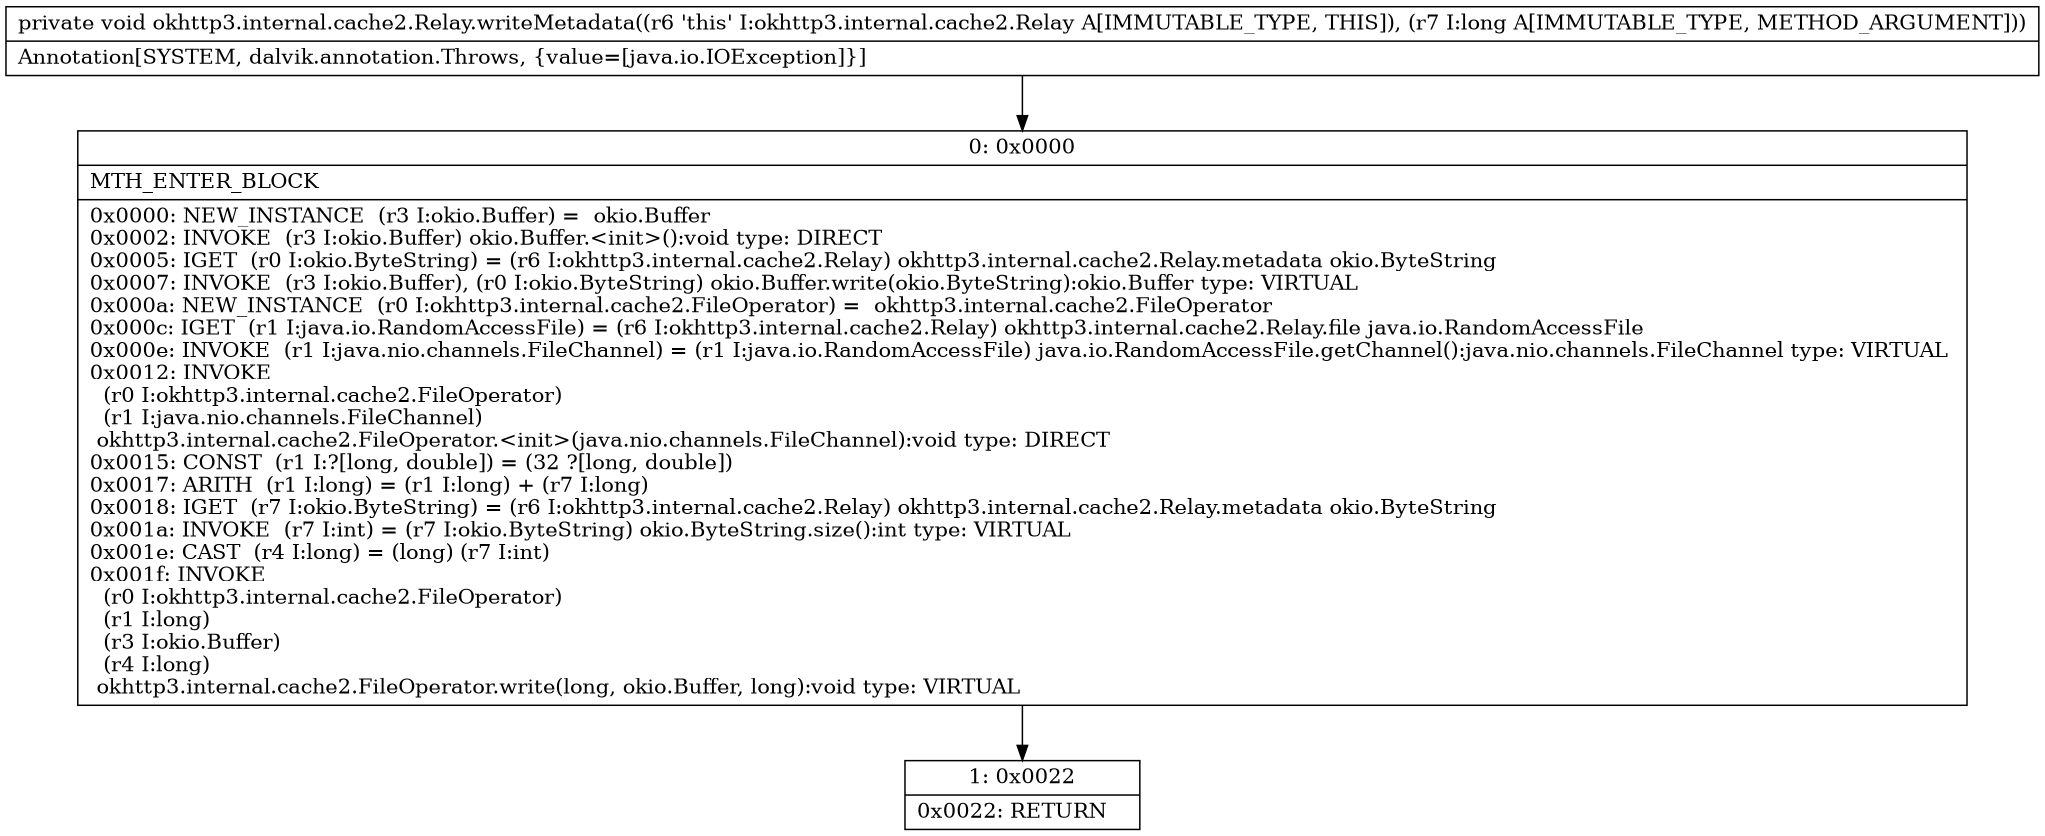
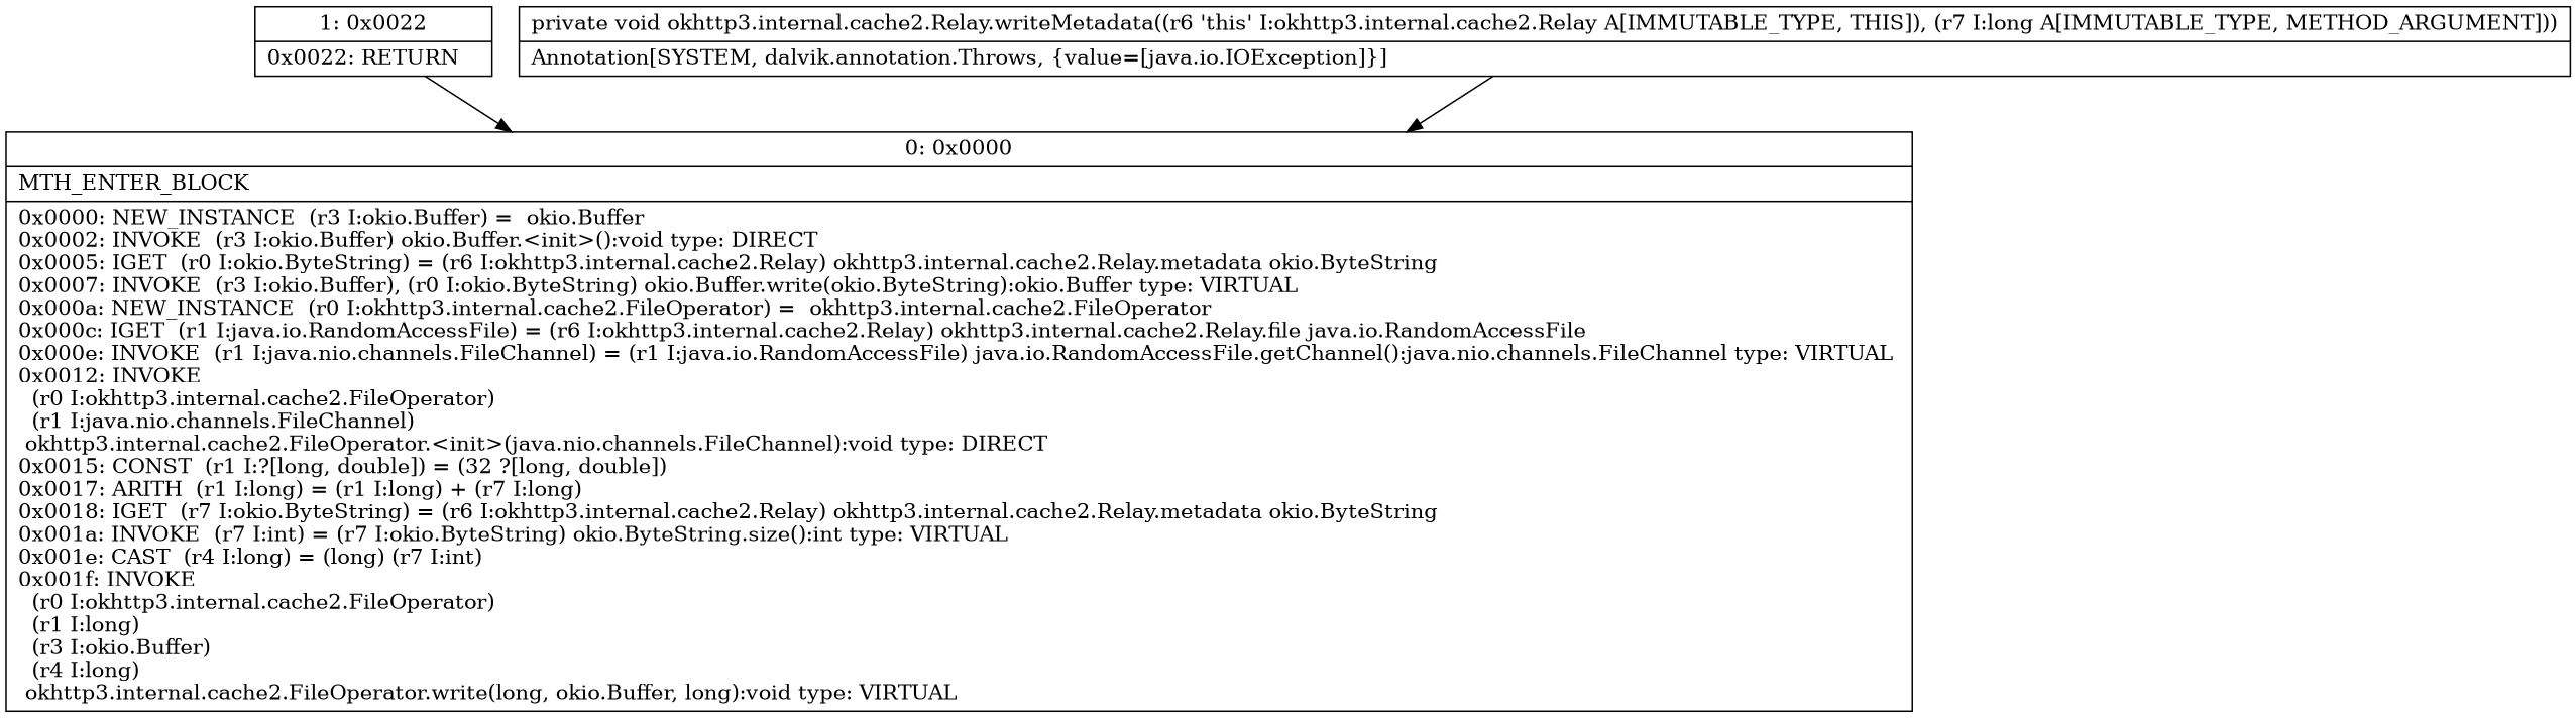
  digraph {
    node [shape=record]
    n1 [label="{0\:\ 0x0000|MTH_ENTER_BLOCK\l|0x0000: NEW_INSTANCE  (r3 I:okio.Buffer) =  okio.Buffer \l0x0002: INVOKE  (r3 I:okio.Buffer) okio.Buffer.\<init\>():void type: DIRECT \l0x0005: IGET  (r0 I:okio.ByteString) = (r6 I:okhttp3.internal.cache2.Relay) okhttp3.internal.cache2.Relay.metadata okio.ByteString \l0x0007: INVOKE  (r3 I:okio.Buffer), (r0 I:okio.ByteString) okio.Buffer.write(okio.ByteString):okio.Buffer type: VIRTUAL \l0x000a: NEW_INSTANCE  (r0 I:okhttp3.internal.cache2.FileOperator) =  okhttp3.internal.cache2.FileOperator \l0x000c: IGET  (r1 I:java.io.RandomAccessFile) = (r6 I:okhttp3.internal.cache2.Relay) okhttp3.internal.cache2.Relay.file java.io.RandomAccessFile \l0x000e: INVOKE  (r1 I:java.nio.channels.FileChannel) = (r1 I:java.io.RandomAccessFile) java.io.RandomAccessFile.getChannel():java.nio.channels.FileChannel type: VIRTUAL \l0x0012: INVOKE  \l  (r0 I:okhttp3.internal.cache2.FileOperator)\l  (r1 I:java.nio.channels.FileChannel)\l okhttp3.internal.cache2.FileOperator.\<init\>(java.nio.channels.FileChannel):void type: DIRECT \l0x0015: CONST  (r1 I:?[long, double]) = (32 ?[long, double]) \l0x0017: ARITH  (r1 I:long) = (r1 I:long) + (r7 I:long) \l0x0018: IGET  (r7 I:okio.ByteString) = (r6 I:okhttp3.internal.cache2.Relay) okhttp3.internal.cache2.Relay.metadata okio.ByteString \l0x001a: INVOKE  (r7 I:int) = (r7 I:okio.ByteString) okio.ByteString.size():int type: VIRTUAL \l0x001e: CAST  (r4 I:long) = (long) (r7 I:int) \l0x001f: INVOKE  \l  (r0 I:okhttp3.internal.cache2.FileOperator)\l  (r1 I:long)\l  (r3 I:okio.Buffer)\l  (r4 I:long)\l okhttp3.internal.cache2.FileOperator.write(long, okio.Buffer, long):void type: VIRTUAL \l}"]
    n2 [label="{1\:\ 0x0022|0x0022: RETURN   \l}"]
    n3 [label="{private void okhttp3.internal.cache2.Relay.writeMetadata((r6 'this' I:okhttp3.internal.cache2.Relay A[IMMUTABLE_TYPE, THIS]), (r7 I:long A[IMMUTABLE_TYPE, METHOD_ARGUMENT]))  | Annotation[SYSTEM, dalvik.annotation.Throws, \{value=[java.io.IOException]\}]\l}"]
-   n1 -> n2
+   n2 -> n1
    n3 -> n1
  }
